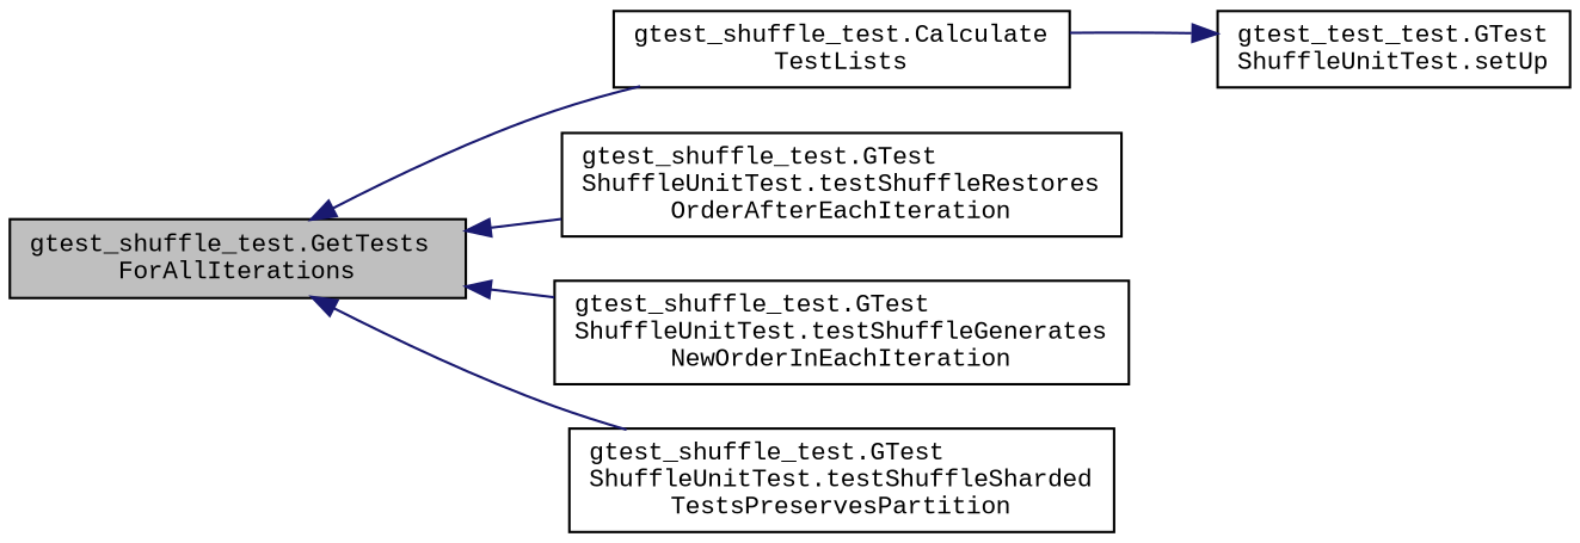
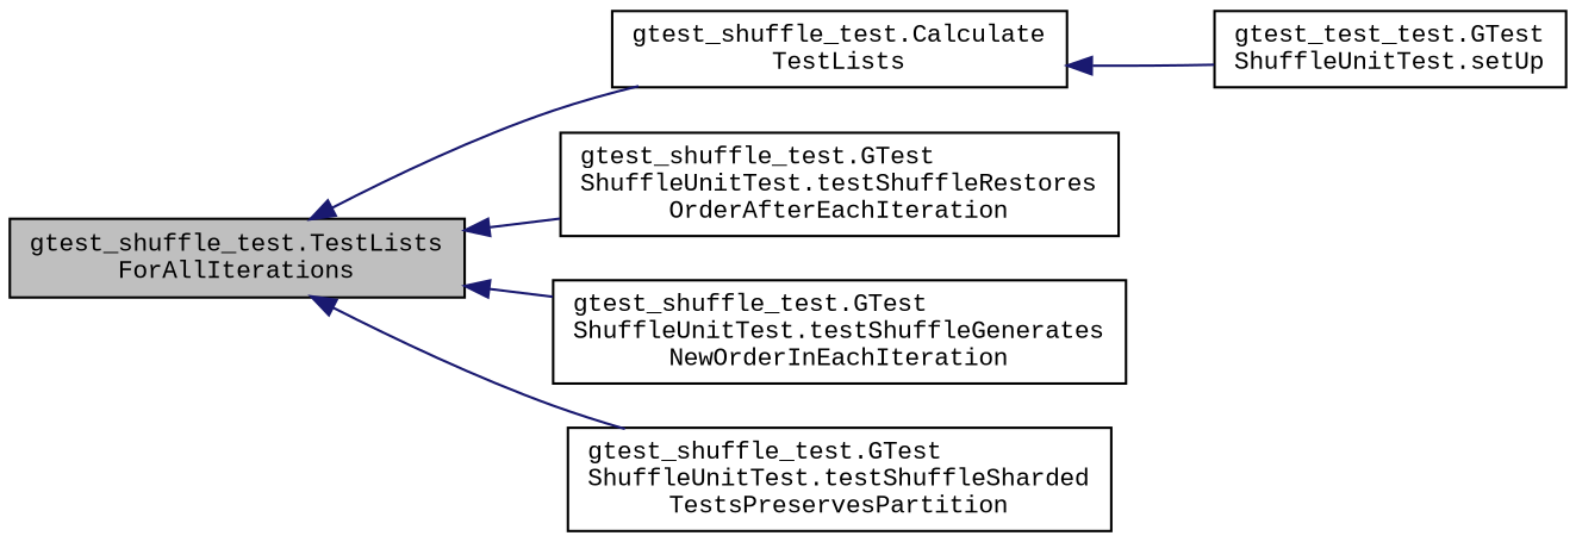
  digraph {
    fontname="Liberation Mono"
    rankdir=LR
    node [color=black fillcolor=white fontname="Liberation Mono" fontsize=10 shape=record style=filled]
    edge [color=midnightblue dir=back fontname="Liberation Mono" fontsize=10 labelfontname=Helvetica labelfontsize=10 style=solid]
-   n1 [fillcolor=grey75 fontcolor=black height=0.2 label="gtest_shuffle_test.GetTests\lForAllIterations" width=0.4]
+   n1 [fillcolor=grey75 fontcolor=black height=0.2 label="gtest_shuffle_test.TestLists\lForAllIterations" width=0.4]
    n2 [height=0.2 label="gtest_shuffle_test.Calculate\lTestLists" width=0.4]
    n3 [height=0.2 label="gtest_shuffle_test.GTest\lShuffleUnitTest.testShuffleRestores\lOrderAfterEachIteration" width=0.4]
    n4 [height=0.2 label="gtest_shuffle_test.GTest\lShuffleUnitTest.testShuffleGenerates\lNewOrderInEachIteration" width=0.4]
    n5 [height=0.2 label="gtest_shuffle_test.GTest\lShuffleUnitTest.testShuffleSharded\lTestsPreservesPartition" width=0.4]
    n6 [height=0.2 label="gtest_test_test.GTest\lShuffleUnitTest.setUp" width=0.4]
    n1 -> n2
    n1 -> n3
    n1 -> n4
    n1 -> n5
-   n6 -> n2
+   n2 -> n6
  }
